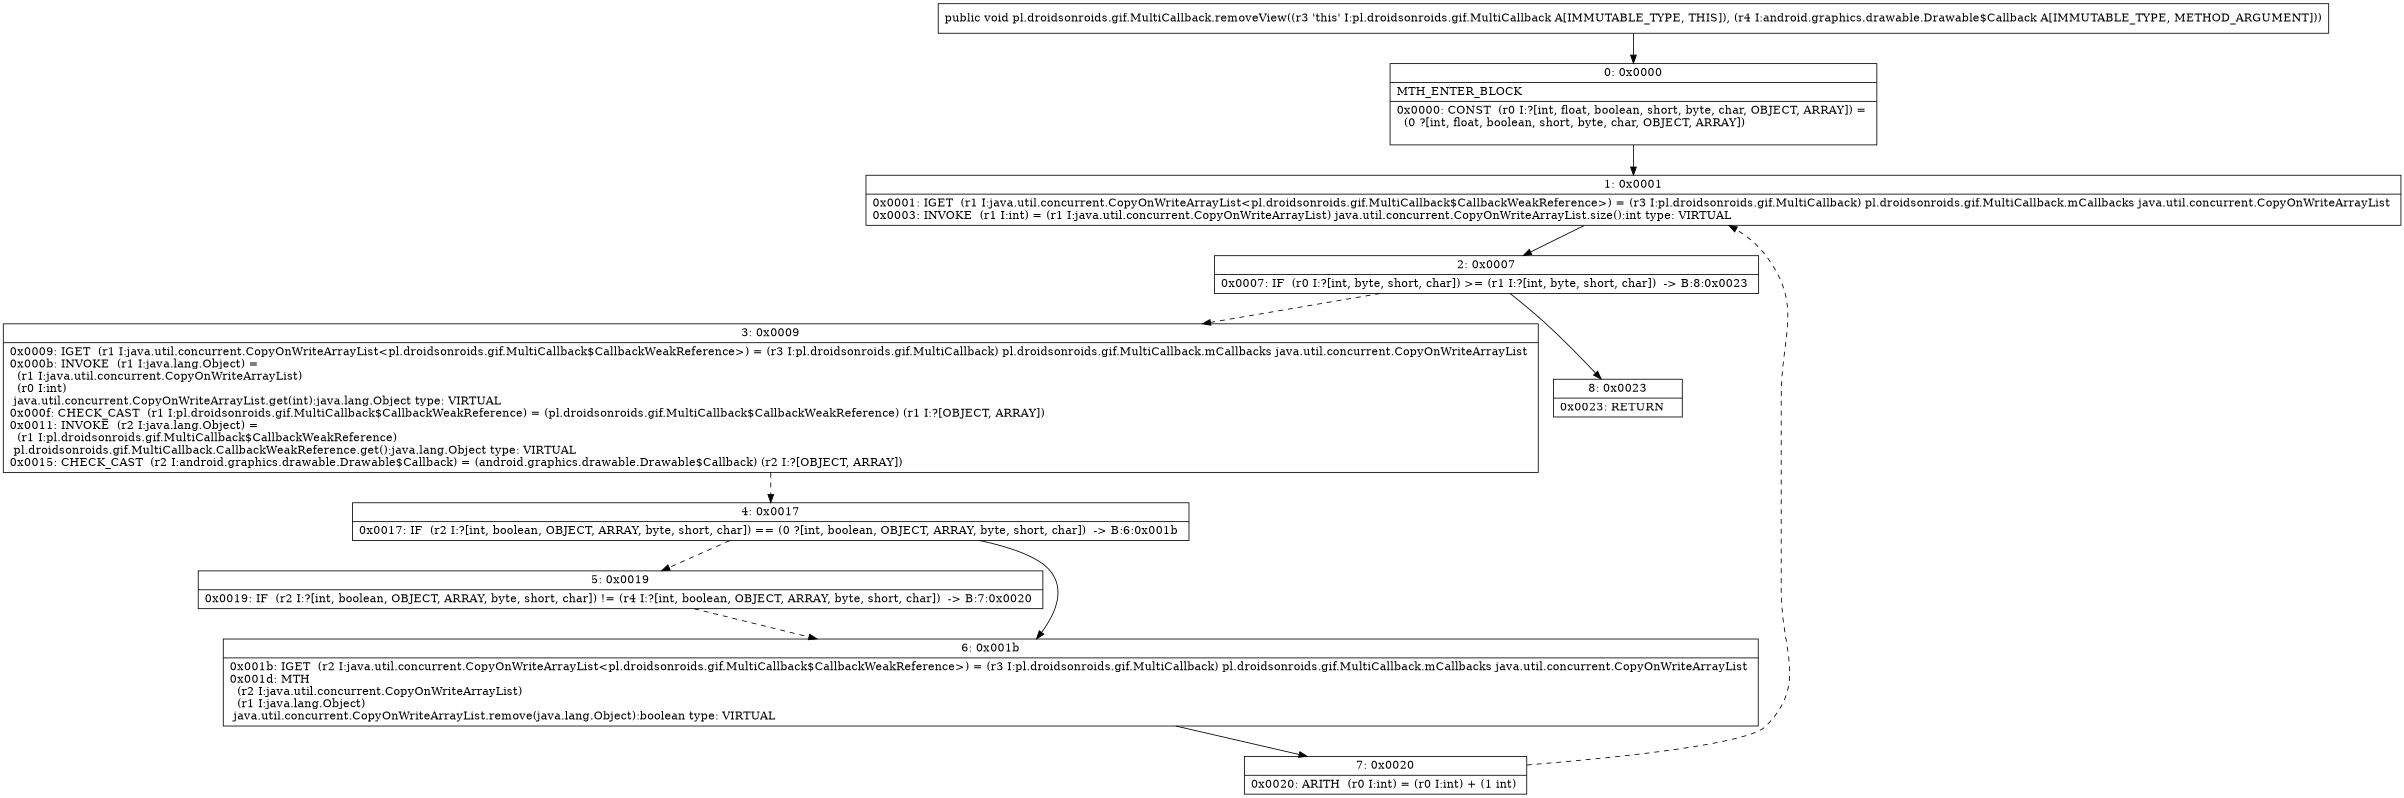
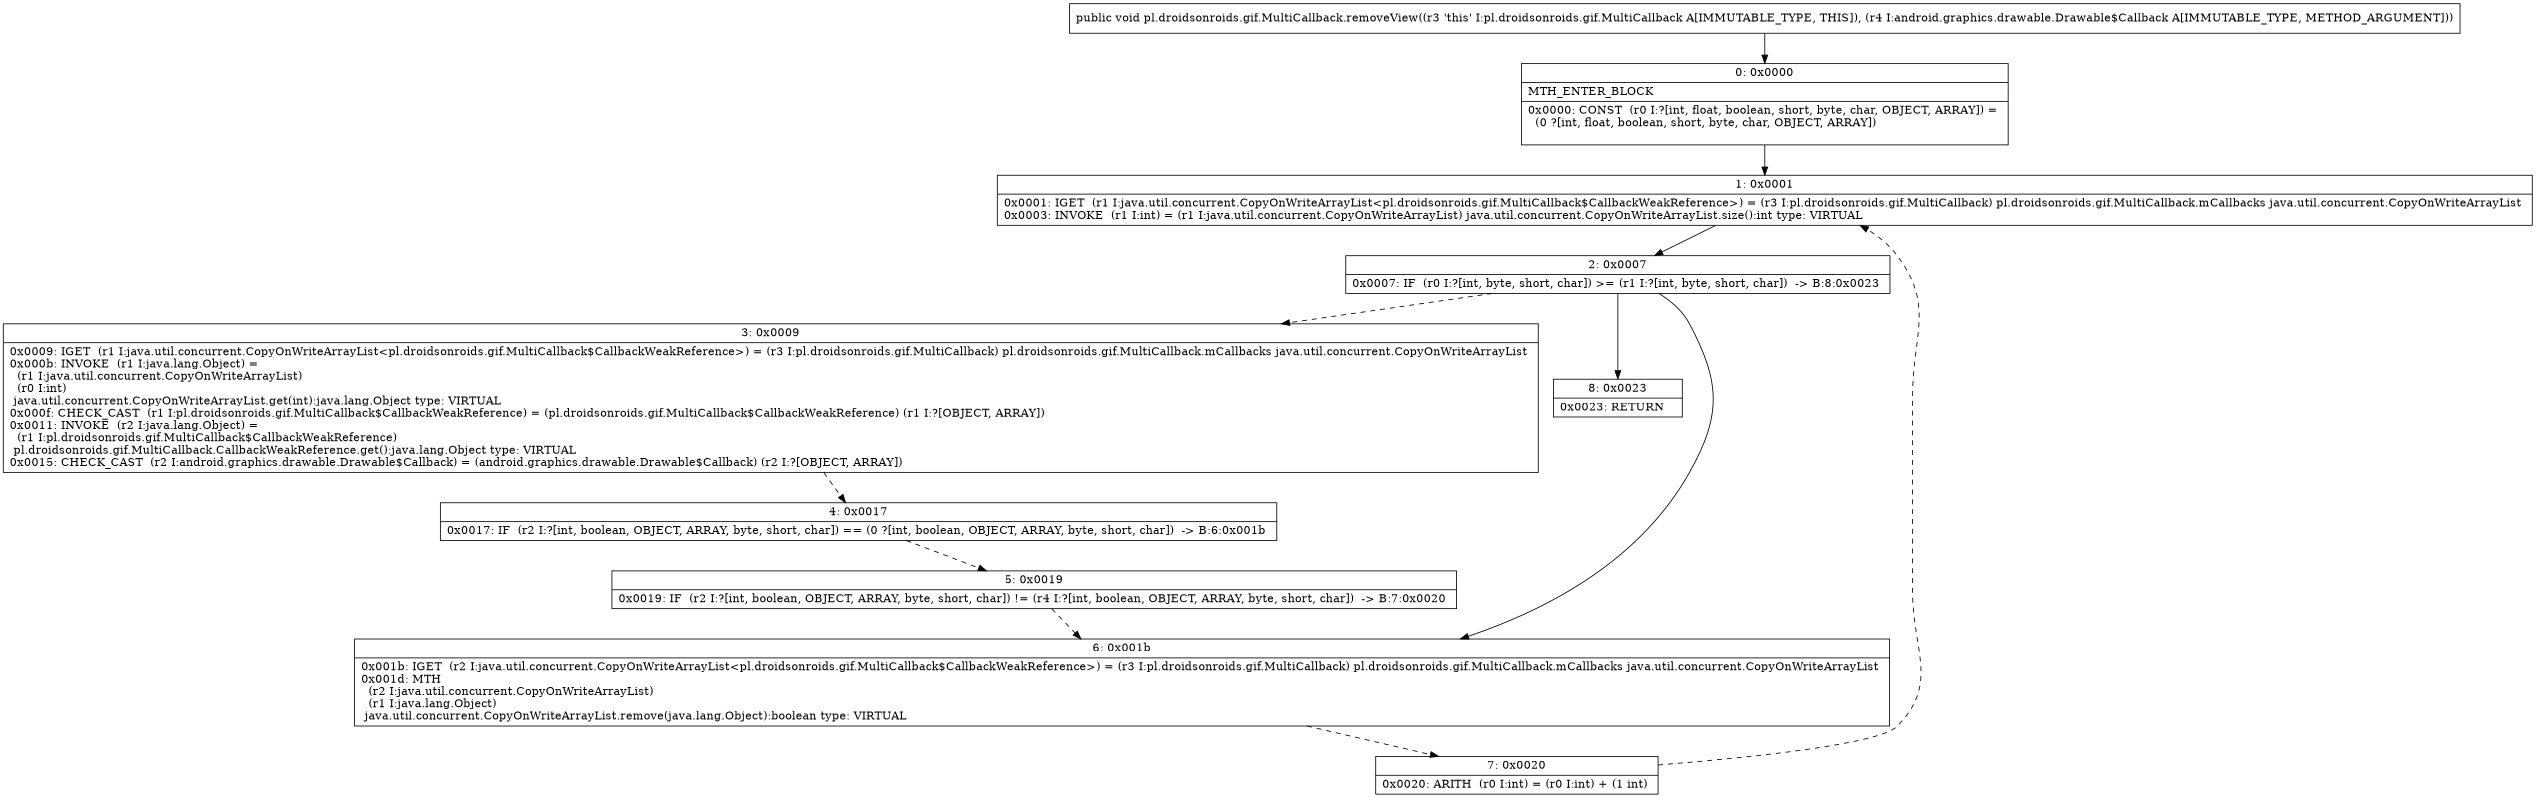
  digraph {
    node [shape=record]
    n1 [label="{0\:\ 0x0000|MTH_ENTER_BLOCK\l|0x0000: CONST  (r0 I:?[int, float, boolean, short, byte, char, OBJECT, ARRAY]) = \l  (0 ?[int, float, boolean, short, byte, char, OBJECT, ARRAY])\l \l}"]
    n2 [label="{1\:\ 0x0001|0x0001: IGET  (r1 I:java.util.concurrent.CopyOnWriteArrayList\<pl.droidsonroids.gif.MultiCallback$CallbackWeakReference\>) = (r3 I:pl.droidsonroids.gif.MultiCallback) pl.droidsonroids.gif.MultiCallback.mCallbacks java.util.concurrent.CopyOnWriteArrayList \l0x0003: INVOKE  (r1 I:int) = (r1 I:java.util.concurrent.CopyOnWriteArrayList) java.util.concurrent.CopyOnWriteArrayList.size():int type: VIRTUAL \l}"]
    n3 [label="{2\:\ 0x0007|0x0007: IF  (r0 I:?[int, byte, short, char]) \>= (r1 I:?[int, byte, short, char])  \-\> B:8:0x0023 \l}"]
    n4 [label="{3\:\ 0x0009|0x0009: IGET  (r1 I:java.util.concurrent.CopyOnWriteArrayList\<pl.droidsonroids.gif.MultiCallback$CallbackWeakReference\>) = (r3 I:pl.droidsonroids.gif.MultiCallback) pl.droidsonroids.gif.MultiCallback.mCallbacks java.util.concurrent.CopyOnWriteArrayList \l0x000b: INVOKE  (r1 I:java.lang.Object) = \l  (r1 I:java.util.concurrent.CopyOnWriteArrayList)\l  (r0 I:int)\l java.util.concurrent.CopyOnWriteArrayList.get(int):java.lang.Object type: VIRTUAL \l0x000f: CHECK_CAST  (r1 I:pl.droidsonroids.gif.MultiCallback$CallbackWeakReference) = (pl.droidsonroids.gif.MultiCallback$CallbackWeakReference) (r1 I:?[OBJECT, ARRAY]) \l0x0011: INVOKE  (r2 I:java.lang.Object) = \l  (r1 I:pl.droidsonroids.gif.MultiCallback$CallbackWeakReference)\l pl.droidsonroids.gif.MultiCallback.CallbackWeakReference.get():java.lang.Object type: VIRTUAL \l0x0015: CHECK_CAST  (r2 I:android.graphics.drawable.Drawable$Callback) = (android.graphics.drawable.Drawable$Callback) (r2 I:?[OBJECT, ARRAY]) \l}"]
    n5 [label="{8\:\ 0x0023|0x0023: RETURN   \l}"]
    n6 [label="{4\:\ 0x0017|0x0017: IF  (r2 I:?[int, boolean, OBJECT, ARRAY, byte, short, char]) == (0 ?[int, boolean, OBJECT, ARRAY, byte, short, char])  \-\> B:6:0x001b \l}"]
    n7 [label="{5\:\ 0x0019|0x0019: IF  (r2 I:?[int, boolean, OBJECT, ARRAY, byte, short, char]) != (r4 I:?[int, boolean, OBJECT, ARRAY, byte, short, char])  \-\> B:7:0x0020 \l}"]
    n8 [label="{6\:\ 0x001b|0x001b: IGET  (r2 I:java.util.concurrent.CopyOnWriteArrayList\<pl.droidsonroids.gif.MultiCallback$CallbackWeakReference\>) = (r3 I:pl.droidsonroids.gif.MultiCallback) pl.droidsonroids.gif.MultiCallback.mCallbacks java.util.concurrent.CopyOnWriteArrayList \l0x001d: MTH  \l  (r2 I:java.util.concurrent.CopyOnWriteArrayList)\l  (r1 I:java.lang.Object)\l java.util.concurrent.CopyOnWriteArrayList.remove(java.lang.Object):boolean type: VIRTUAL \l}"]
    n9 [label="{7\:\ 0x0020|0x0020: ARITH  (r0 I:int) = (r0 I:int) + (1 int) \l}"]
    n10 [label="{public void pl.droidsonroids.gif.MultiCallback.removeView((r3 'this' I:pl.droidsonroids.gif.MultiCallback A[IMMUTABLE_TYPE, THIS]), (r4 I:android.graphics.drawable.Drawable$Callback A[IMMUTABLE_TYPE, METHOD_ARGUMENT])) }"]
    n1 -> n2
    n2 -> n3
    n3 -> n4 [style=dashed]
    n3 -> n5
    n4 -> n6 [style=dashed]
    n6 -> n7 [style=dashed]
-   n6 -> n8
+   n3 -> n8
    n7 -> n8 [style=dashed]
-   n8 -> n9
+   n8 -> n9 [style=dashed]
    n9 -> n2 [style=dashed]
    n10 -> n1
  }
